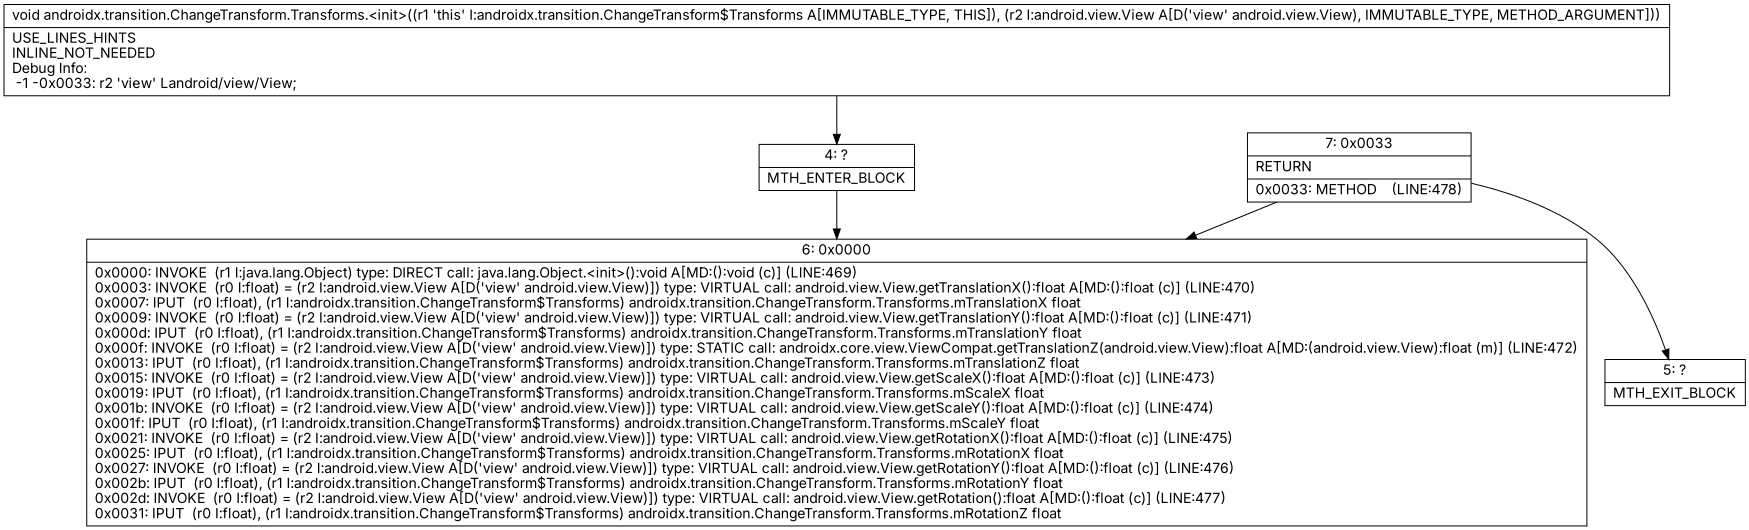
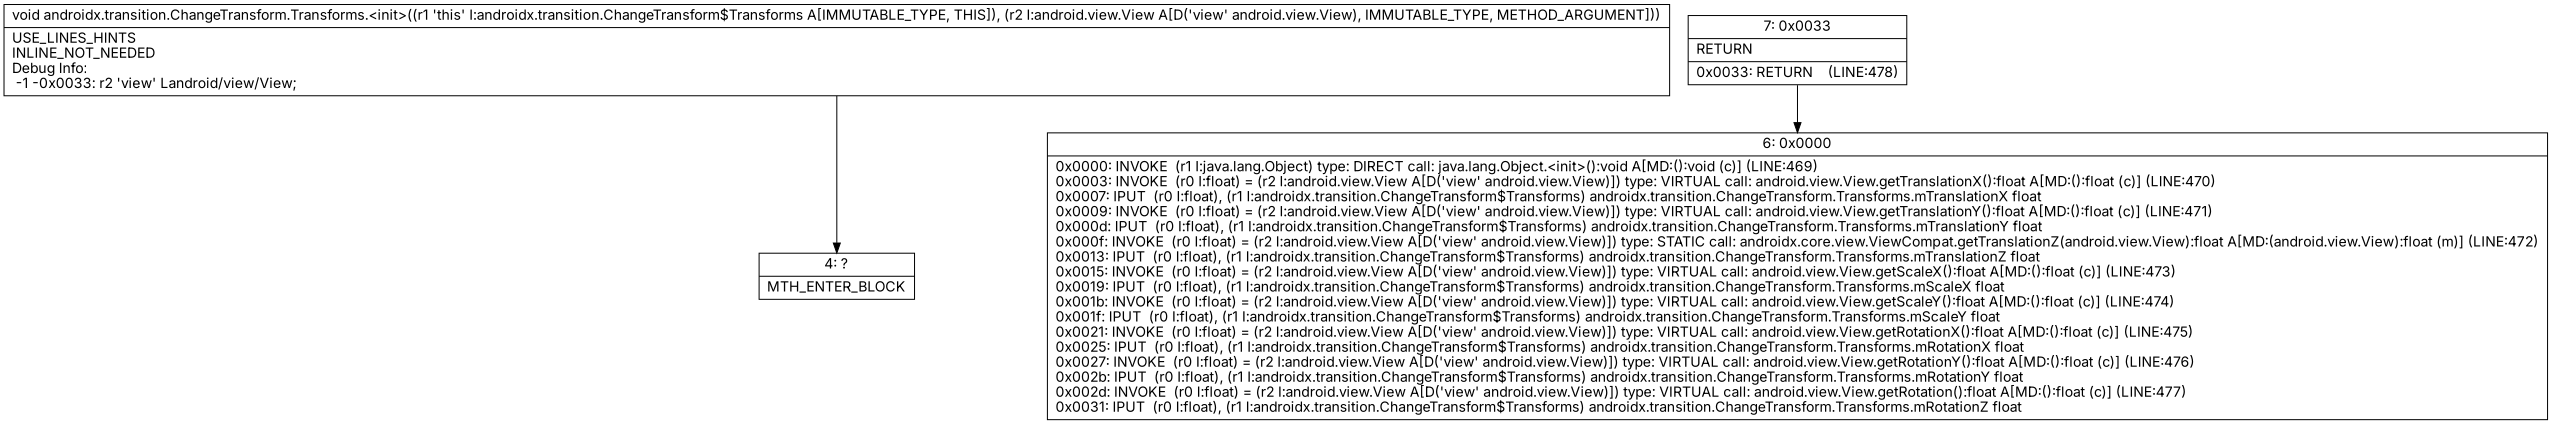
  digraph {
    fontname=Inter
    node [fontname=Inter shape=record]
    edge [fontname=Inter]
    n1 [label="{4\:\ ?|MTH_ENTER_BLOCK\l}"]
    n2 [label="{6\:\ 0x0000|0x0000: INVOKE  (r1 I:java.lang.Object) type: DIRECT call: java.lang.Object.\<init\>():void A[MD:():void (c)] (LINE:469)\l0x0003: INVOKE  (r0 I:float) = (r2 I:android.view.View A[D('view' android.view.View)]) type: VIRTUAL call: android.view.View.getTranslationX():float A[MD:():float (c)] (LINE:470)\l0x0007: IPUT  (r0 I:float), (r1 I:androidx.transition.ChangeTransform$Transforms) androidx.transition.ChangeTransform.Transforms.mTranslationX float \l0x0009: INVOKE  (r0 I:float) = (r2 I:android.view.View A[D('view' android.view.View)]) type: VIRTUAL call: android.view.View.getTranslationY():float A[MD:():float (c)] (LINE:471)\l0x000d: IPUT  (r0 I:float), (r1 I:androidx.transition.ChangeTransform$Transforms) androidx.transition.ChangeTransform.Transforms.mTranslationY float \l0x000f: INVOKE  (r0 I:float) = (r2 I:android.view.View A[D('view' android.view.View)]) type: STATIC call: androidx.core.view.ViewCompat.getTranslationZ(android.view.View):float A[MD:(android.view.View):float (m)] (LINE:472)\l0x0013: IPUT  (r0 I:float), (r1 I:androidx.transition.ChangeTransform$Transforms) androidx.transition.ChangeTransform.Transforms.mTranslationZ float \l0x0015: INVOKE  (r0 I:float) = (r2 I:android.view.View A[D('view' android.view.View)]) type: VIRTUAL call: android.view.View.getScaleX():float A[MD:():float (c)] (LINE:473)\l0x0019: IPUT  (r0 I:float), (r1 I:androidx.transition.ChangeTransform$Transforms) androidx.transition.ChangeTransform.Transforms.mScaleX float \l0x001b: INVOKE  (r0 I:float) = (r2 I:android.view.View A[D('view' android.view.View)]) type: VIRTUAL call: android.view.View.getScaleY():float A[MD:():float (c)] (LINE:474)\l0x001f: IPUT  (r0 I:float), (r1 I:androidx.transition.ChangeTransform$Transforms) androidx.transition.ChangeTransform.Transforms.mScaleY float \l0x0021: INVOKE  (r0 I:float) = (r2 I:android.view.View A[D('view' android.view.View)]) type: VIRTUAL call: android.view.View.getRotationX():float A[MD:():float (c)] (LINE:475)\l0x0025: IPUT  (r0 I:float), (r1 I:androidx.transition.ChangeTransform$Transforms) androidx.transition.ChangeTransform.Transforms.mRotationX float \l0x0027: INVOKE  (r0 I:float) = (r2 I:android.view.View A[D('view' android.view.View)]) type: VIRTUAL call: android.view.View.getRotationY():float A[MD:():float (c)] (LINE:476)\l0x002b: IPUT  (r0 I:float), (r1 I:androidx.transition.ChangeTransform$Transforms) androidx.transition.ChangeTransform.Transforms.mRotationY float \l0x002d: INVOKE  (r0 I:float) = (r2 I:android.view.View A[D('view' android.view.View)]) type: VIRTUAL call: android.view.View.getRotation():float A[MD:():float (c)] (LINE:477)\l0x0031: IPUT  (r0 I:float), (r1 I:androidx.transition.ChangeTransform$Transforms) androidx.transition.ChangeTransform.Transforms.mRotationZ float \l}"]
-   n3 [label="{7\:\ 0x0033|RETURN\l|0x0033: METHOD    (LINE:478)\l}"]
-   n4 [label="{5\:\ ?|MTH_EXIT_BLOCK\l}"]
+   n3 [label="{7\:\ 0x0033|RETURN\l|0x0033: RETURN    (LINE:478)\l}"]
    n5 [label="{void androidx.transition.ChangeTransform.Transforms.\<init\>((r1 'this' I:androidx.transition.ChangeTransform$Transforms A[IMMUTABLE_TYPE, THIS]), (r2 I:android.view.View A[D('view' android.view.View), IMMUTABLE_TYPE, METHOD_ARGUMENT]))  | USE_LINES_HINTS\lINLINE_NOT_NEEDED\lDebug Info:\l  \-1 \-0x0033: r2 'view' Landroid\/view\/View;\l}"]
-   n1 -> n2
    n3 -> n2
-   n3 -> n4
    n5 -> n1
  }
